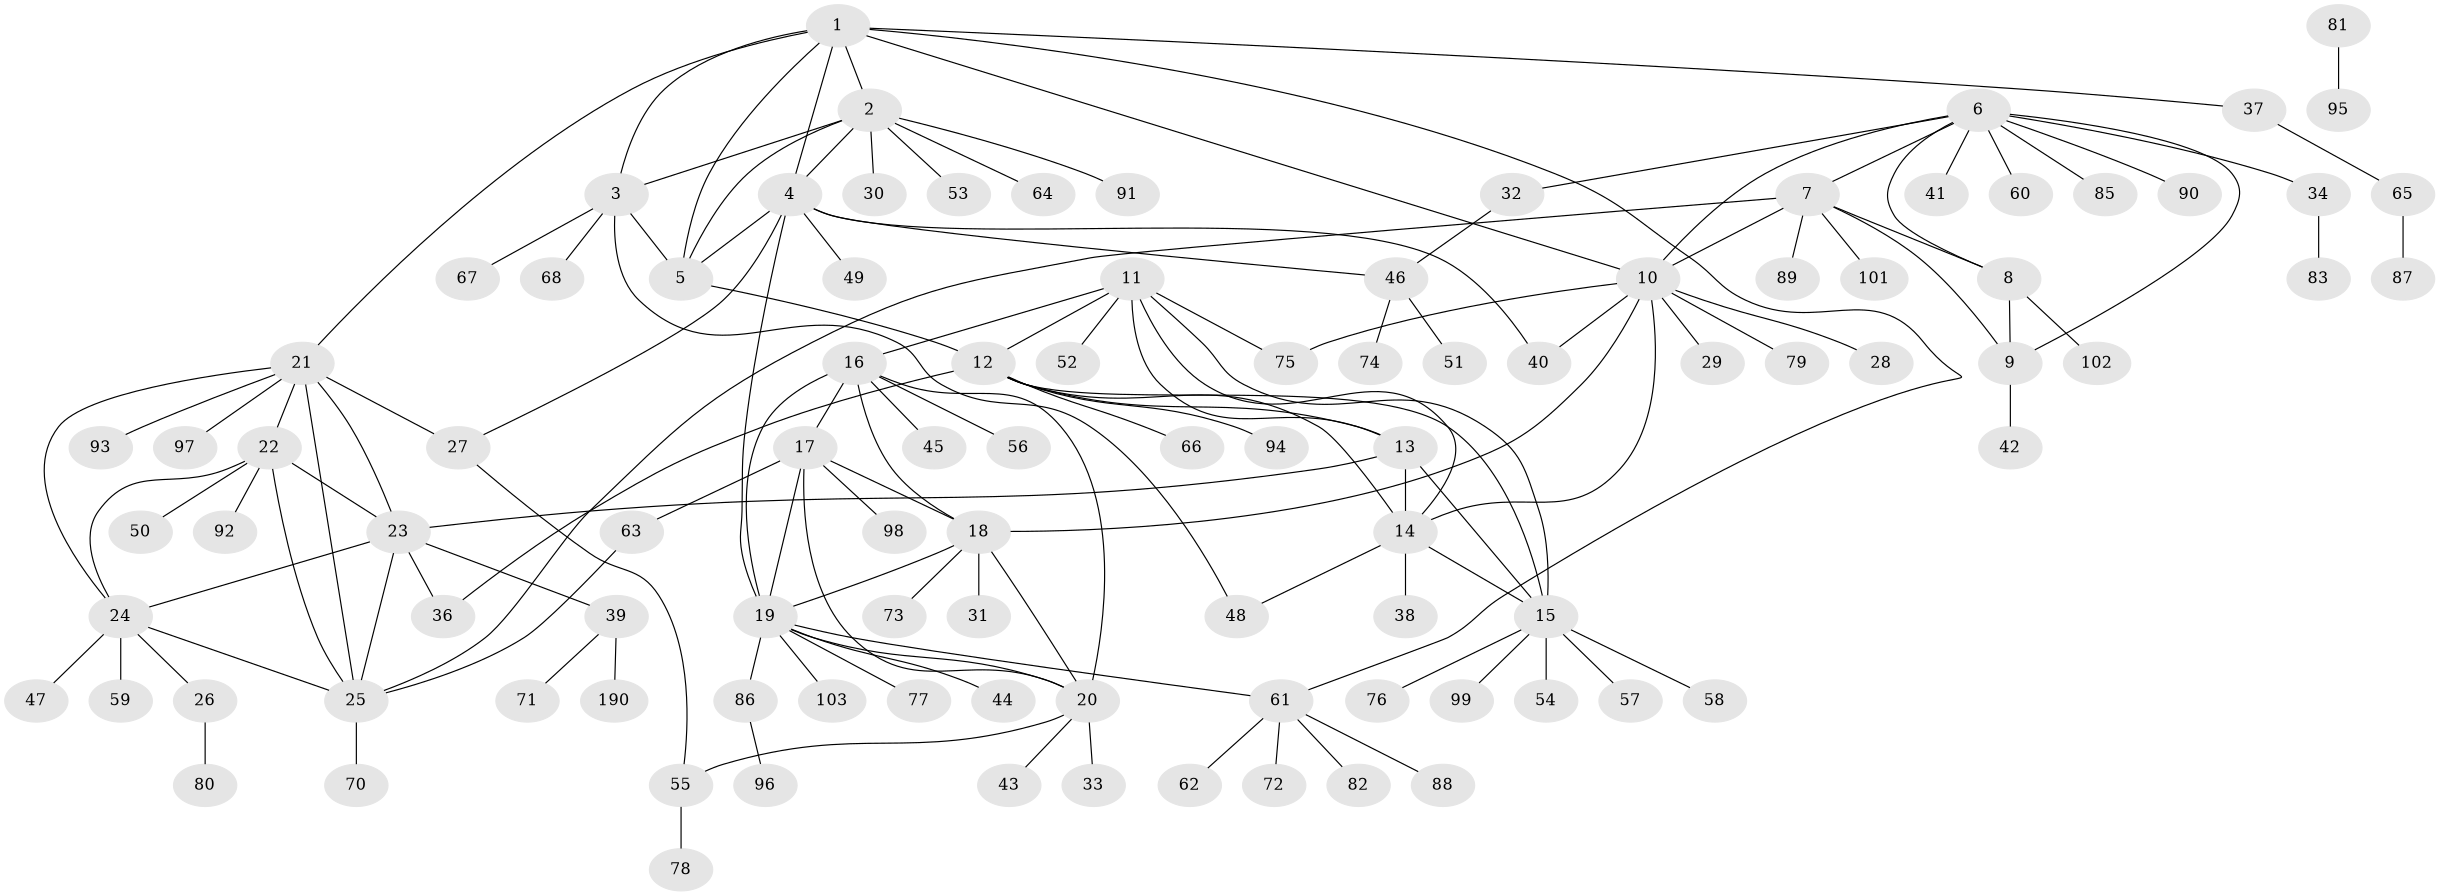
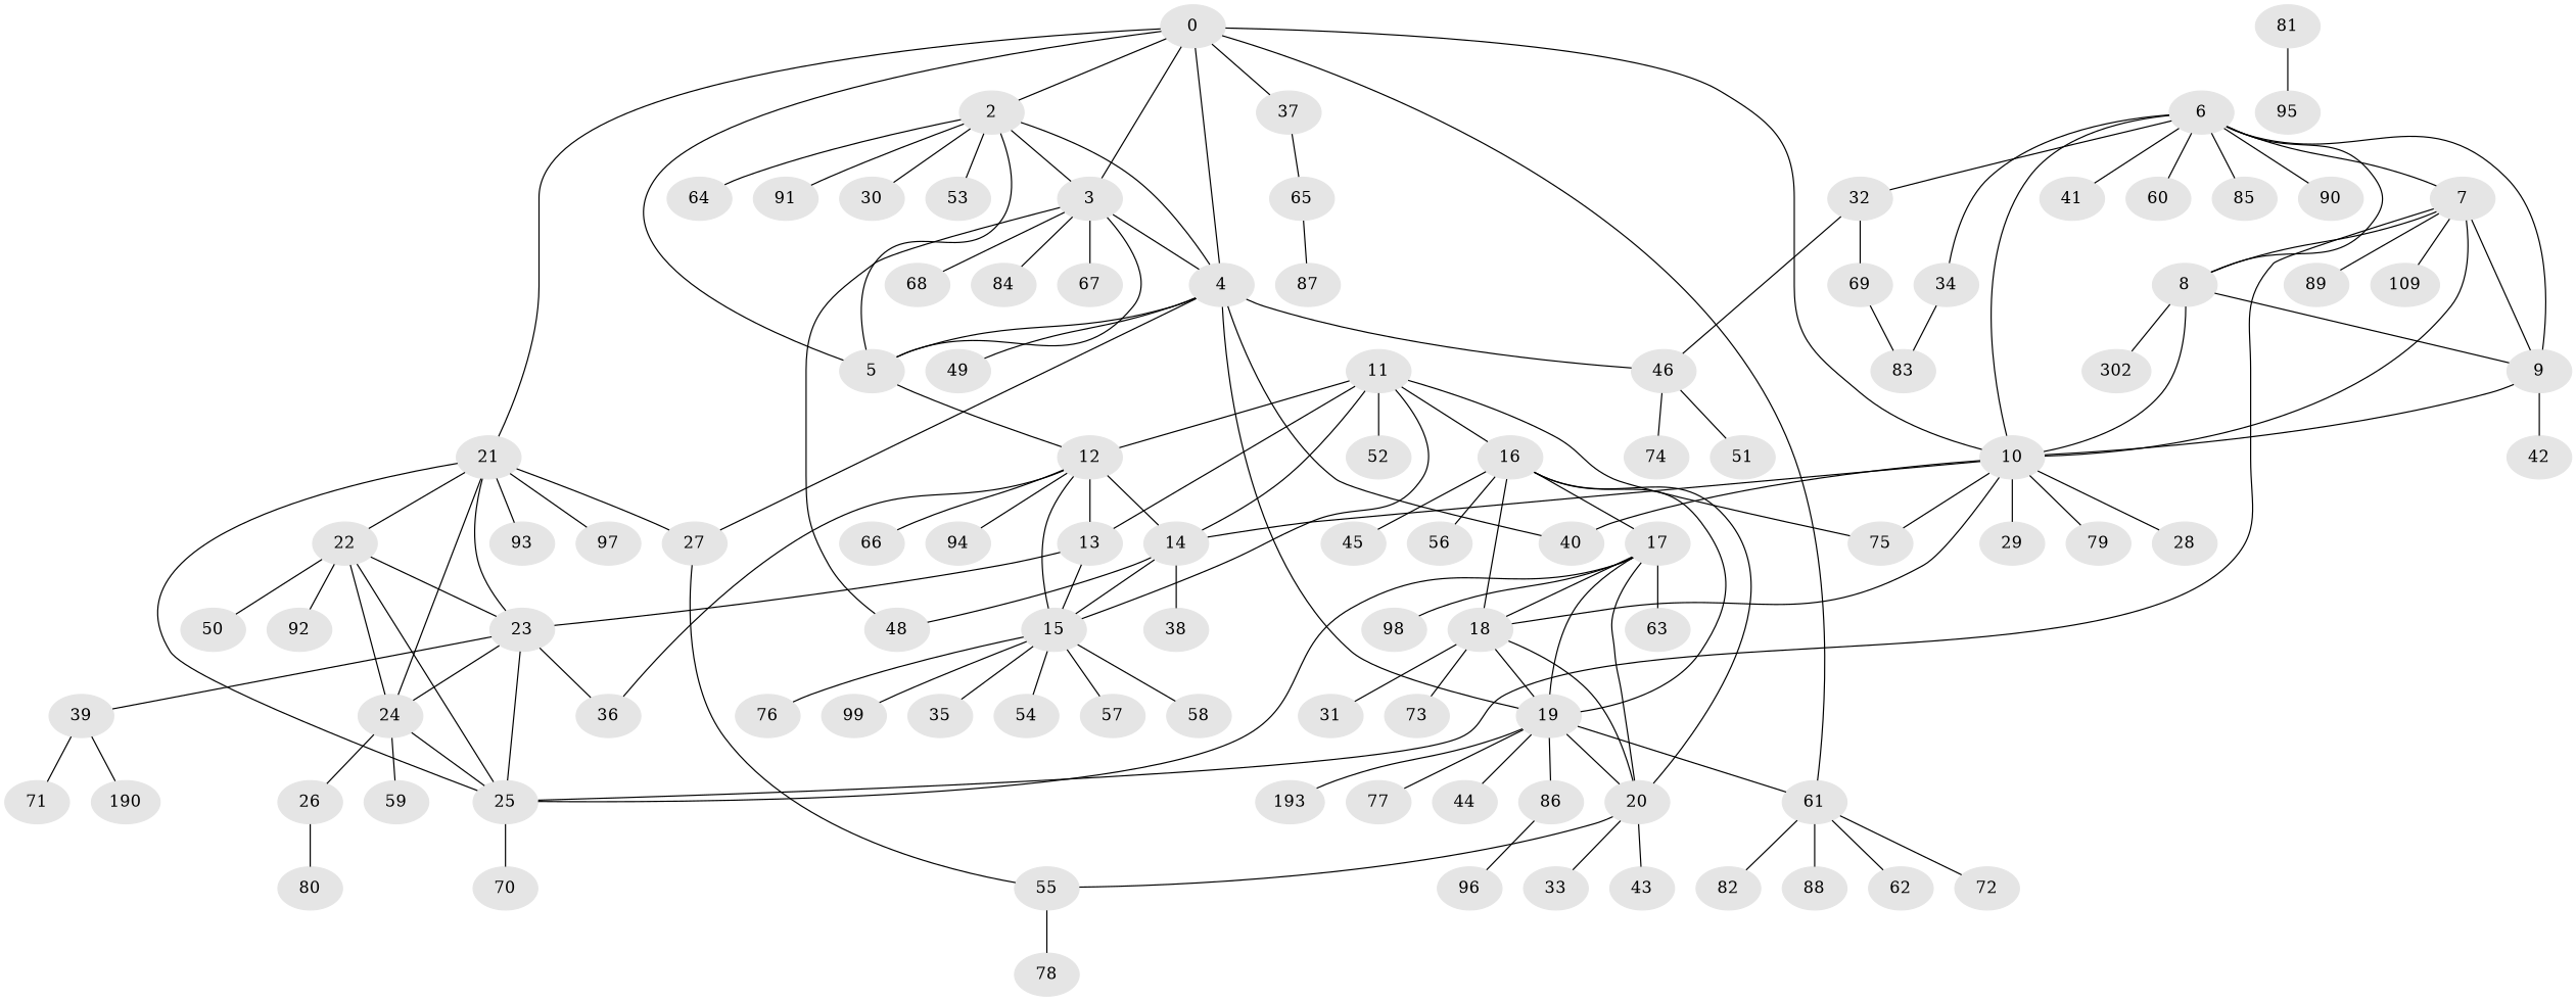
  graph {
    node [color=gray90 style=filled]
-   1
+   1 [label=0]
    2
    3
    4
    5
    10
    21
    37
    61
    30
    53
    64
    91
    48
    67
    68
+   84
    19
    27
    40
    46
    49
    12
    14
    18
    28
    29
    75
    79
    25
    23
    22
    24
    93
    97
    65
    62
    72
    82
    88
    20
    44
    77
    86
-   103
+   103 [label=193]
    55
    51
    74
    13
    15
    36
    66
    94
    6
    7
    8
    9
    32
    34
    41
    60
    85
    90
    89
-   101
-   102
+   101 [label=109]
+   102 [label=302]
    42
+   69
    83
    70
    38
    31
    73
    11
    16
    52
+   35
    54
    57
    58
    76
    99
    17
    45
    56
    39
    63
    98
    33
    43
    96
    78
    50
    92
    26
-   47
    59
    71
    n99 [label=190]
    80
    81
    95
    87
    1 -- 2
    1 -- 3
    1 -- 4
    1 -- 5
    1 -- 10
    1 -- 21
    1 -- 37
    1 -- 61
    2 -- 3
    2 -- 4
    2 -- 5
    2 -- 30
    2 -- 53
    2 -- 64
    2 -- 91
+   3 -- 4
    3 -- 5
    3 -- 48
    3 -- 67
    3 -- 68
+   3 -- 84
    4 -- 5
    4 -- 19
    4 -- 27
    4 -- 40
    4 -- 46
    4 -- 49
    5 -- 12
    10 -- 40
    10 -- 14
    10 -- 18
    10 -- 28
    10 -- 29
    10 -- 75
    10 -- 79
    21 -- 27
    21 -- 25
    21 -- 23
    21 -- 22
    21 -- 24
    21 -- 93
    21 -- 97
    37 -- 65
    61 -- 62
    61 -- 72
    61 -- 82
    61 -- 88
    19 -- 61
    19 -- 20
    19 -- 44
    19 -- 77
    19 -- 86
    19 -- 103
    27 -- 55
    46 -- 51
    46 -- 74
    12 -- 14
    12 -- 13
    12 -- 15
    12 -- 36
    12 -- 66
    12 -- 94
    14 -- 48
    14 -- 15
    14 -- 38
    18 -- 19
    18 -- 20
    18 -- 31
    18 -- 73
    25 -- 70
    23 -- 25
    23 -- 24
    23 -- 36
    23 -- 39
    22 -- 25
    22 -- 23
    22 -- 24
    22 -- 50
    22 -- 92
    24 -- 25
    24 -- 26
-   24 -- 47
    24 -- 59
    65 -- 87
    20 -- 55
    20 -- 33
    20 -- 43
    86 -- 96
    55 -- 78
-   13 -- 14
    13 -- 23
    13 -- 15
+   15 -- 35
    15 -- 54
    15 -- 57
    15 -- 58
    15 -- 76
    15 -- 99
    6 -- 10
    6 -- 7
    6 -- 8
    6 -- 9
    6 -- 32
    6 -- 34
    6 -- 41
    6 -- 60
    6 -- 85
    6 -- 90
    7 -- 10
    7 -- 25
    7 -- 8
    7 -- 9
    7 -- 89
    7 -- 101
+   8 -- 10
    8 -- 9
    8 -- 102
+   9 -- 10
    9 -- 42
    32 -- 46
+   32 -- 69
    34 -- 83
+   69 -- 83
    11 -- 12
    11 -- 14
    11 -- 75
    11 -- 13
    11 -- 15
    11 -- 16
    11 -- 52
    16 -- 19
    16 -- 18
    16 -- 20
    16 -- 17
    16 -- 45
    16 -- 56
    17 -- 19
    17 -- 18
-   63 -- 25
+   17 -- 25
    17 -- 20
    17 -- 63
    17 -- 98
    39 -- 71
    39 -- n99
    26 -- 80
    81 -- 95
  }
